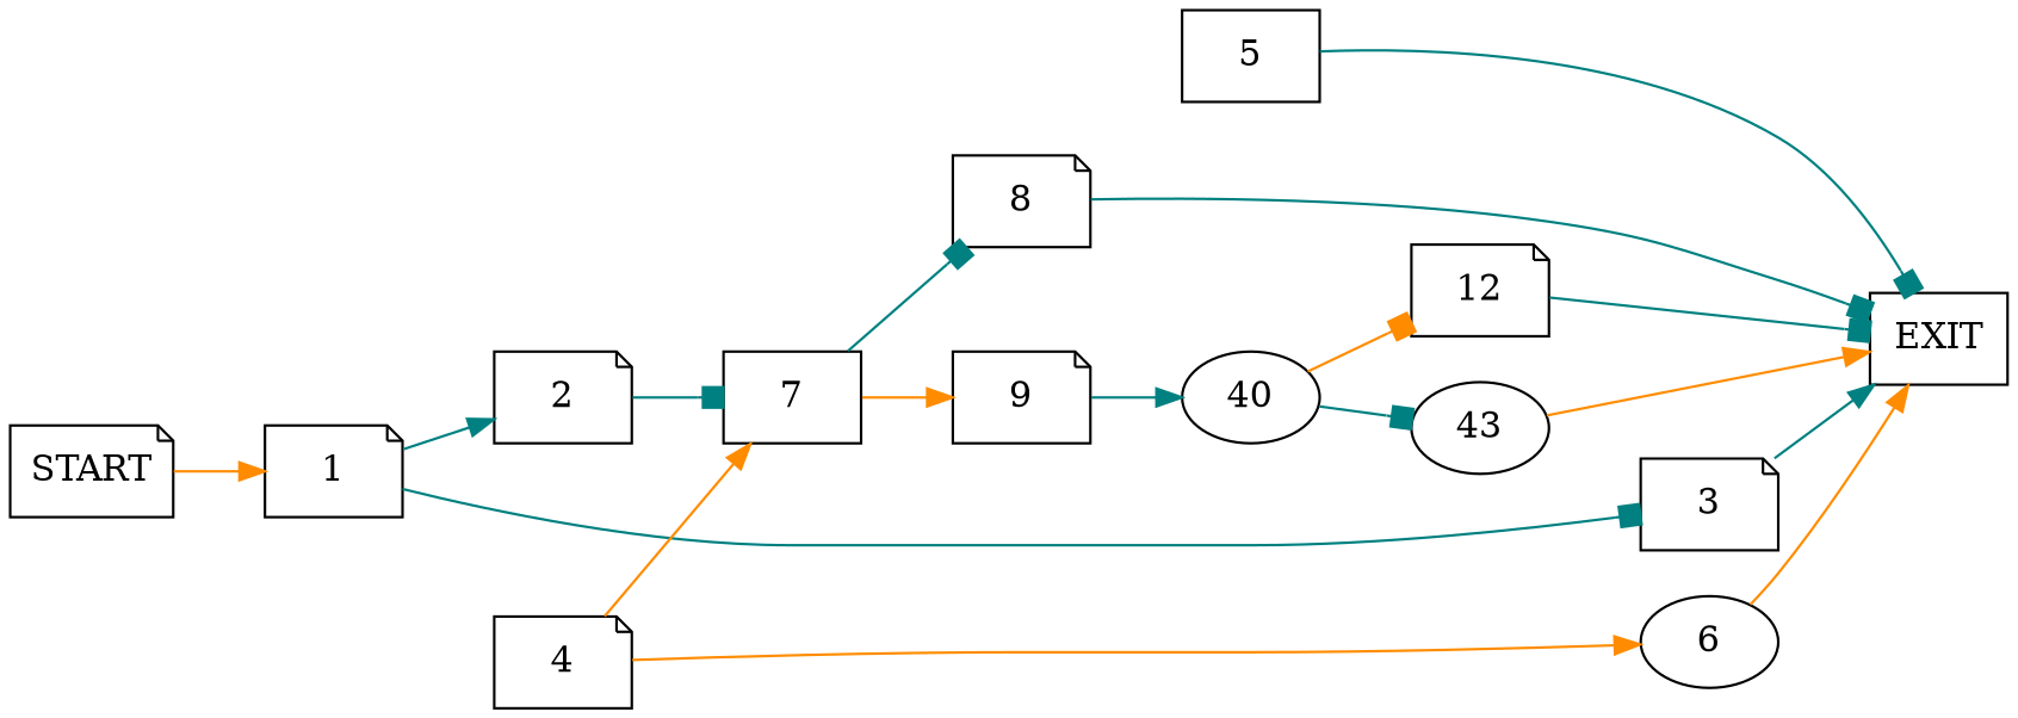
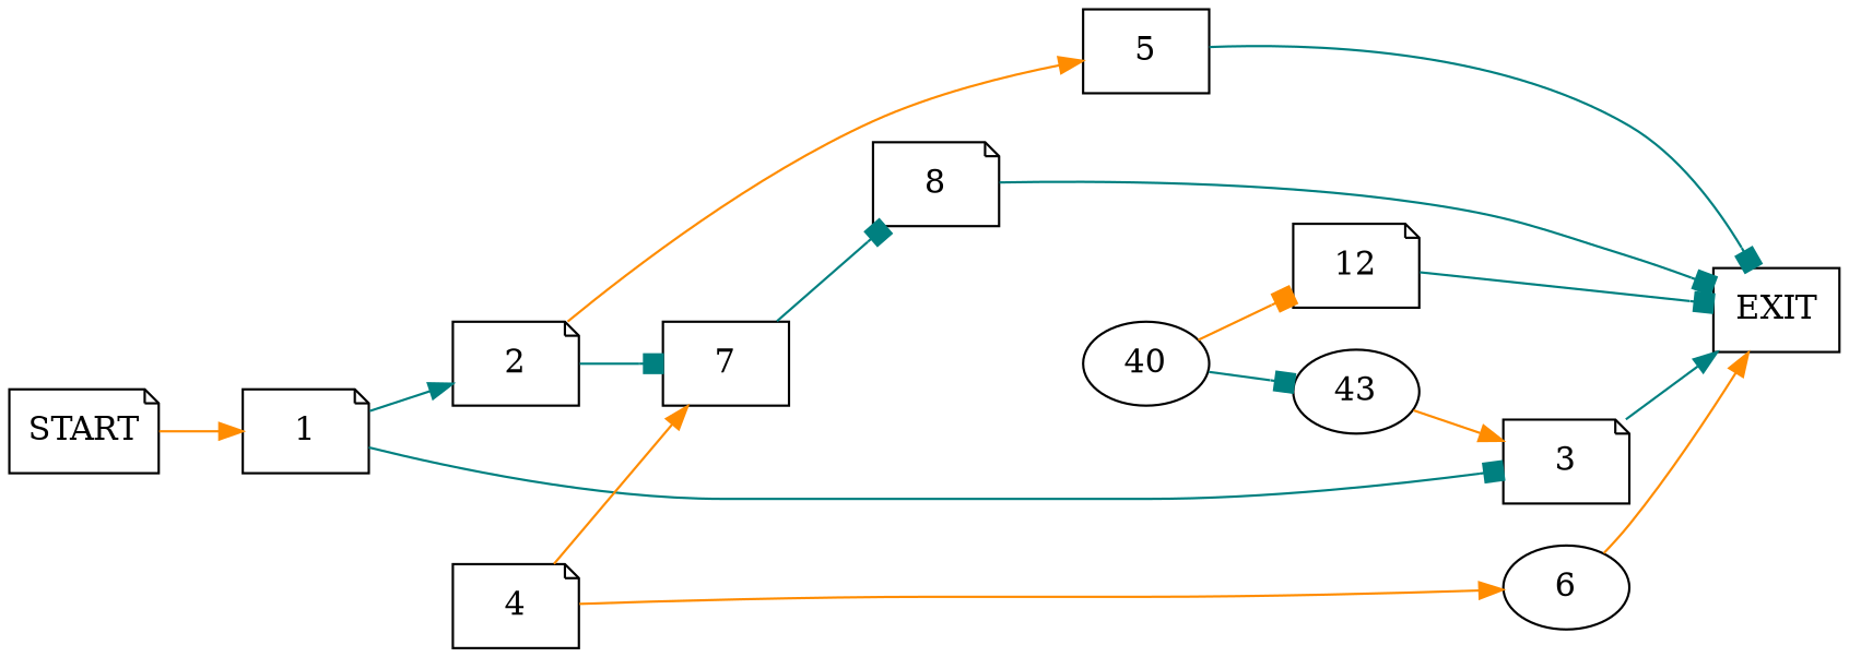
  digraph {
    rankdir=LR
    node [shape=note]
    edge [arrowhead=normal color=teal]
    n1 [label=START]
    1
    2
    3
    n5 [label=EXIT shape=box]
    5 [shape=box]
    7 [shape=box]
    6 [shape=ellipse]
    4
    8
-   9
    n12 [label=40 shape=ellipse]
    12
    n14 [label=43 shape=ellipse]
    n1 -> 1 [color=darkorange]
    1 -> 2
    1 -> 3 [arrowhead=box]
+   2 -> 5 [color=darkorange]
    2 -> 7 [arrowhead=box]
    3 -> n5
    5 -> n5 [arrowhead=box]
    7 -> 8 [arrowhead=box]
-   7 -> 9 [color=darkorange]
    6 -> n5 [color=darkorange]
    4 -> 7 [color=darkorange]
    4 -> 6 [color=darkorange]
    8 -> n5 [arrowhead=box]
-   9 -> n12
    n12 -> 12 [arrowhead=box color=darkorange]
    n12 -> n14 [arrowhead=box]
    12 -> n5 [arrowhead=box]
-   n14 -> n5 [color=darkorange]
+   n14 -> 3 [color=darkorange]
  }
